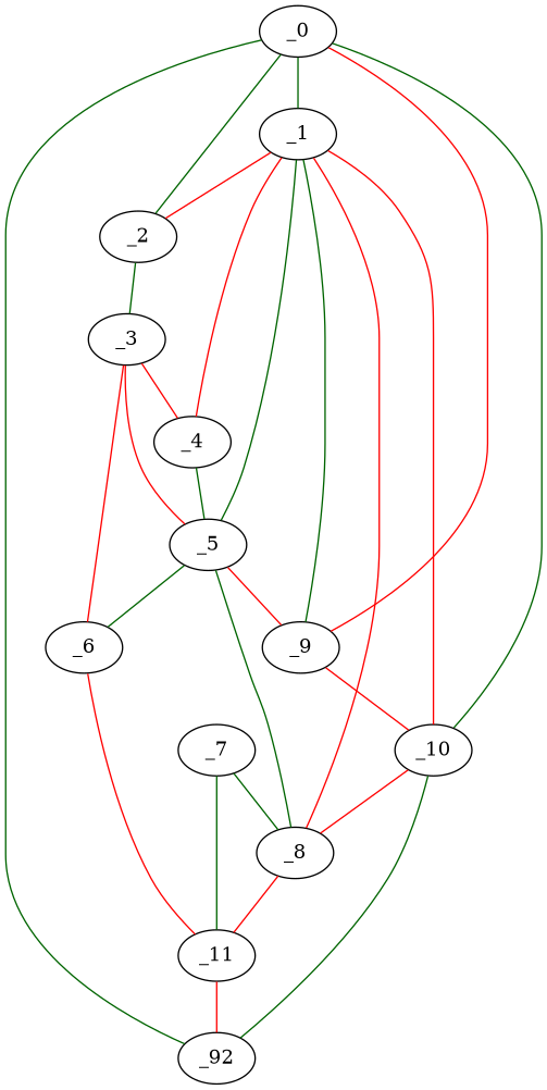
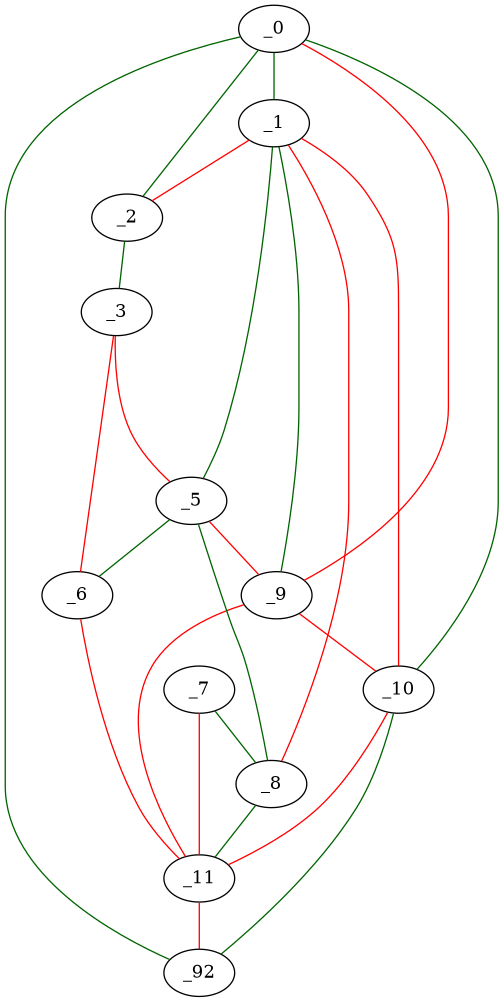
  graph {
    fontname="DejaVu Serif"
    node [fontname="DejaVu Serif" x=78]
    edge [color=red fontname="DejaVu Serif" valence=2]
    _0 [x=19 y=15]
    _1 [y=90]
    _2 [y=119]
    _9 [x=108 y=36]
    _10 [x=109 y=24]
    n6 [label=_92 x=111 y=16]
-   _4 [x=83 y=104]
    _5 [x=95 y=105]
    _8 [x=104 y=95]
    _3 [x=82 y=112]
    _11 [x=110 y=31]
    _6 [x=103 y=109]
    _7 [x=104 y=82]
    _0 -- _1 [color=darkgreen valence=1]
    _0 -- _2 [color=darkgreen valence=1]
    _0 -- _9 [valence=1]
    _0 -- _10 [color=darkgreen]
    _0 -- n6 [color=darkgreen valence=1]
    _1 -- _2
    _1 -- _9 [color=darkgreen]
    _1 -- _10 [valence=1]
-   _1 -- _4
    _1 -- _5 [color=darkgreen]
    _1 -- _8 [valence=1]
    _2 -- _3 [color=darkgreen]
    _9 -- _10
+   _9 -- _11 [valence=1]
    _10 -- n6 [color=darkgreen]
-   _10 -- _8
-   _4 -- _5 [color=darkgreen valence=1]
+   _10 -- _11
    _5 -- _9 [valence=1]
    _5 -- _8 [color=darkgreen]
    _5 -- _6 [color=darkgreen]
-   _8 -- _11 [valence=1]
-   _3 -- _4
+   _8 -- _11 [color=darkgreen valence=1]
    _3 -- _5
    _3 -- _6
    _11 -- n6 [valence=1]
    _6 -- _11 [valence=1]
    _7 -- _8 [color=darkgreen]
-   _7 -- _11 [color=darkgreen]
+   _7 -- _11
  }
